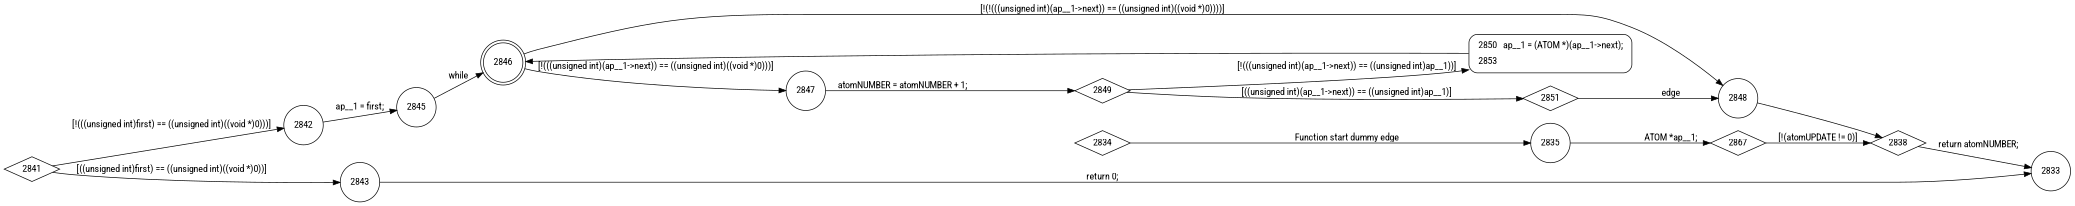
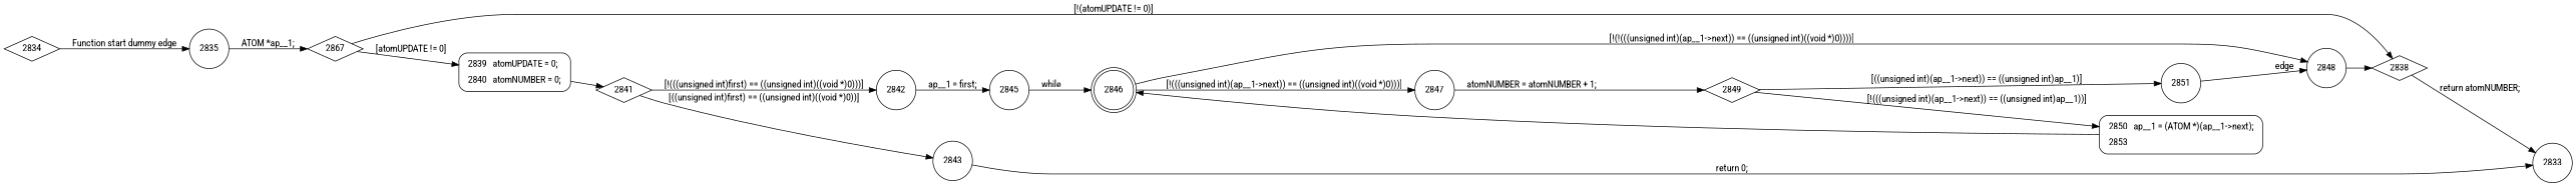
  digraph {
    fontname="Roboto Condensed"
    rankdir=LR
    node [fontname="Roboto Condensed" shape=circle]
    edge [fontname="Roboto Condensed"]
    2834 [shape=diamond]
    2835
    n3 [label=2867 shape=diamond]
    2838 [shape=diamond]
+   n5 [fillcolor=white label=<<table border="0" cellborder="0" cellpadding="3" bgcolor="white"><tr><td align="right">2839</td><td align="left">atomUPDATE = 0;</td></tr><tr><td align="right">2840</td><td align="left">atomNUMBER = 0;</td></tr></table>> penwidth=1 shape=Mrecord style="filled,bold"]
    2833
    2841 [shape=diamond]
    2842
    2843
    2845
    2846 [shape=doublecircle]
    2848
    2847
    2849 [shape=diamond]
    n15 [fillcolor=white label=<<table border="0" cellborder="0" cellpadding="3" bgcolor="white"><tr><td align="right">2850</td><td align="left">ap__1 = (ATOM *)(ap__1-&gt;next);</td></tr><tr><td align="right">2853</td><td align="left"></td></tr></table>> penwidth=1 shape=Mrecord style="filled,bold"]
-   2851 [shape=diamond]
+   2851
    2834 -> 2835 [label="Function start dummy edge"]
    2835 -> n3 [label="ATOM *ap__1;"]
    n3 -> 2838 [label="[!(atomUPDATE != 0)]"]
+   n3 -> n5 [label="[atomUPDATE != 0]"]
    2838 -> 2833 [label="return atomNUMBER;"]
+   n5 -> 2841
    2841 -> 2842 [label="[!(((unsigned int)first) == ((unsigned int)((void *)0)))]"]
    2841 -> 2843 [label="[((unsigned int)first) == ((unsigned int)((void *)0))]"]
    2842 -> 2845 [label="ap__1 = first;"]
    2843 -> 2833 [label="return 0;"]
    2845 -> 2846 [label=while]
    2846 -> 2848 [label="[!(!(((unsigned int)(ap__1->next)) == ((unsigned int)((void *)0))))]"]
    2846 -> 2847 [label="[!(((unsigned int)(ap__1->next)) == ((unsigned int)((void *)0)))]"]
    2848 -> 2838
    2847 -> 2849 [label="atomNUMBER = atomNUMBER + 1;"]
    2849 -> n15 [label="[!(((unsigned int)(ap__1->next)) == ((unsigned int)ap__1))]"]
    2849 -> 2851 [label="[((unsigned int)(ap__1->next)) == ((unsigned int)ap__1)]"]
    n15 -> 2846
    2851 -> 2848 [label="edge"]
  }
